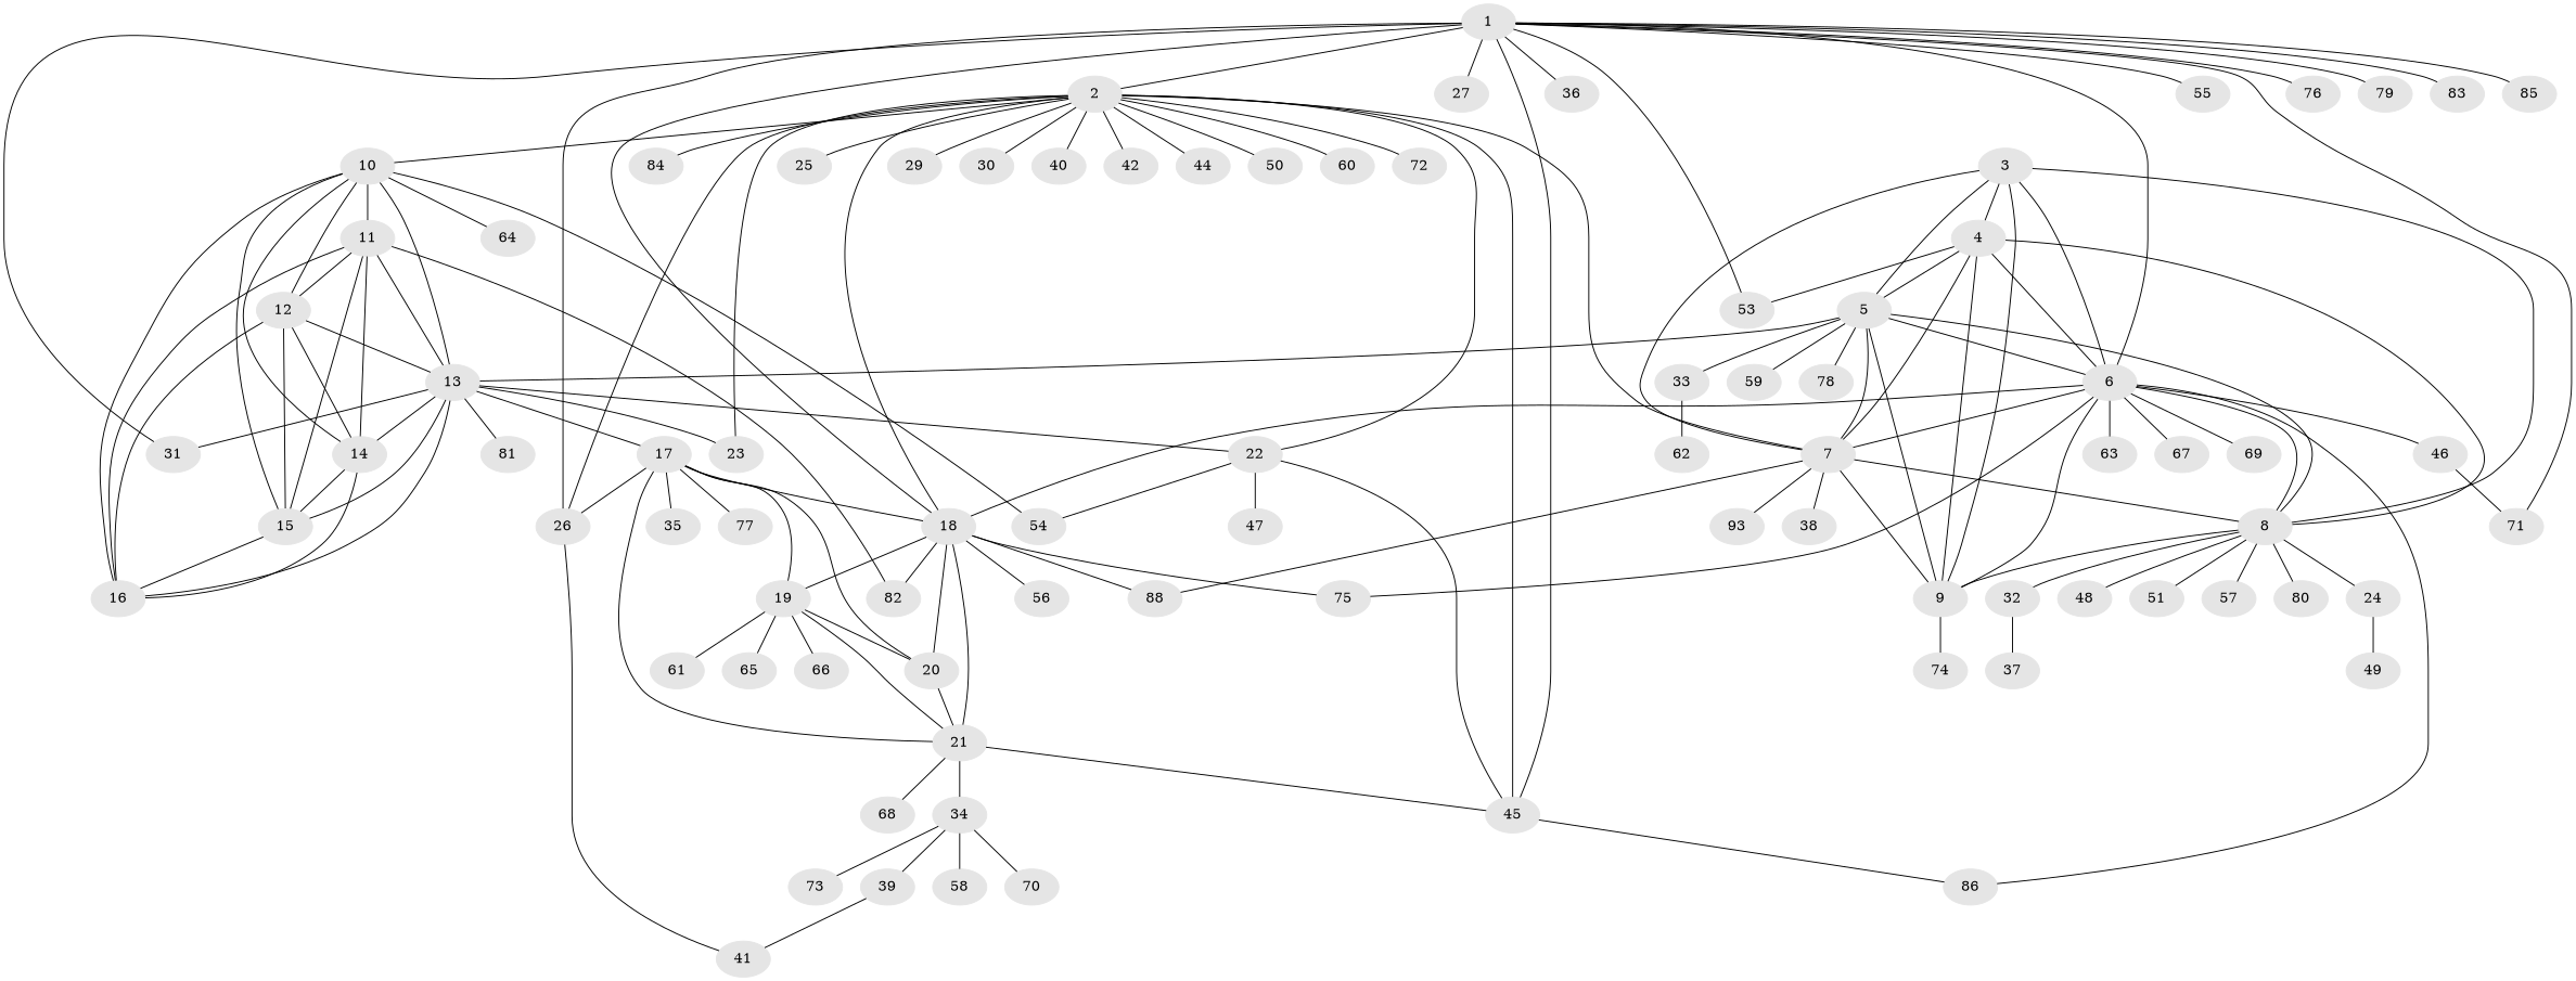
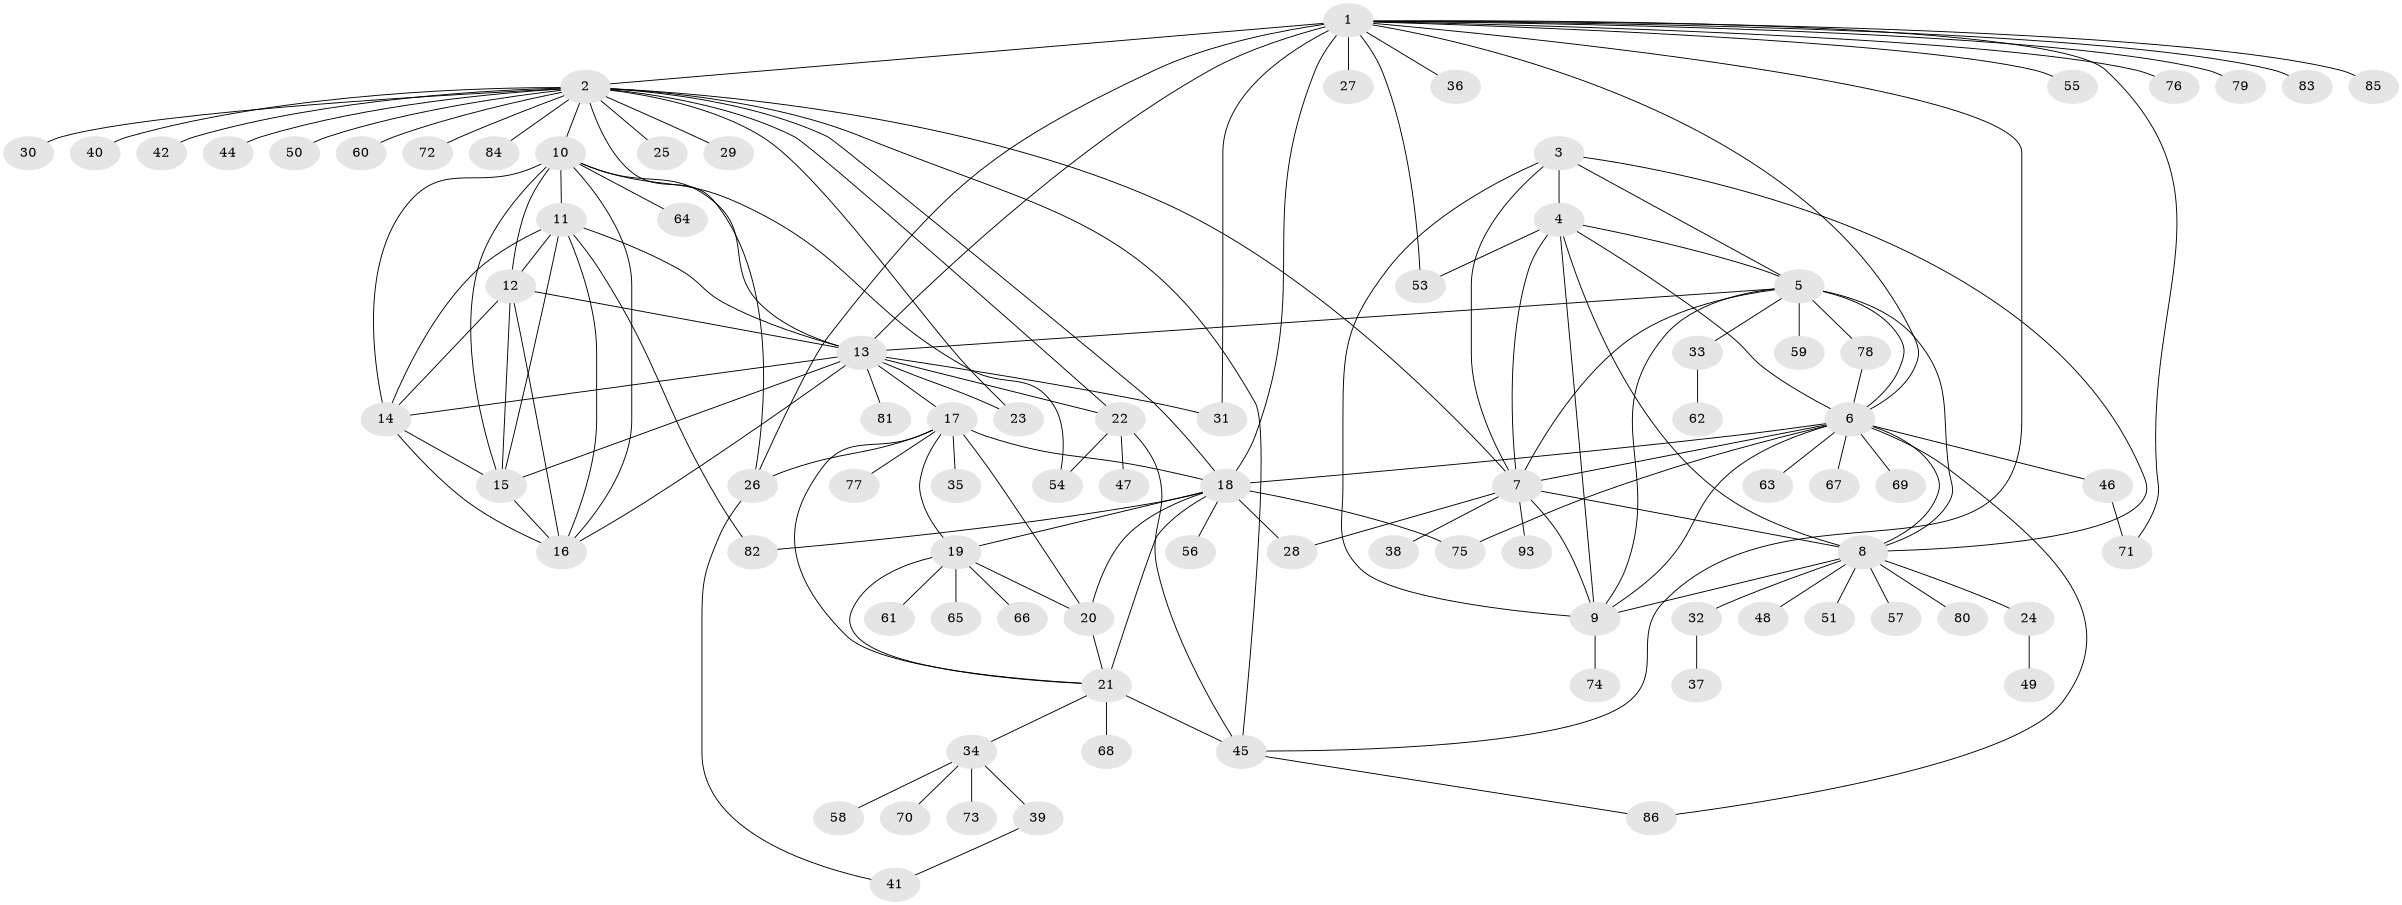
  graph {
    node [color=gray90 style=filled]
    edge [weight=1.0]
    1
    2
    6
    13
    18
    26
    27
    31
    36
    45
    53
    55
    71
    76
    79
    83
    85
    7
    10
    22
    23
    25
    29
    30
    40
    42
    44
    50
    60
    72
    84
    8
    9
    46
    63
    67
    69
    75
    86
    14
    15
    16
    17
    81
-   28 [label=88]
+   28
    82
    19
    20
    21
    56
    41
    38
    n53 [label=93]
    11
    12
    54
    64
    47
    3
    4
    5
    33
    59
    78
    24
    32
    48
    51
    57
    80
    74
    62
    49
    37
    35
    77
    61
    65
    66
    34
    68
    39
    58
    70
    73
    1 -- 2
    1 -- 6
+   1 -- 13
    1 -- 18
    1 -- 26 [weight=7.0]
    1 -- 27
    1 -- 31
    1 -- 36 [weight=2.0]
    1 -- 45
    1 -- 53
    1 -- 55
    1 -- 71
    1 -- 76
    1 -- 79
    1 -- 83
    1 -- 85
    2 -- 18
    2 -- 26
    2 -- 45
    2 -- 7
    2 -- 10
    2 -- 22
    2 -- 23
    2 -- 25
    2 -- 29
    2 -- 30
    2 -- 40
    2 -- 42
    2 -- 44
    2 -- 50
    2 -- 60
    2 -- 72
    2 -- 84
    6 -- 18
    6 -- 7
    6 -- 8
    6 -- 9
    6 -- 46
    6 -- 63
    6 -- 67
    6 -- 69
    6 -- 75
    6 -- 86
    13 -- 31
    13 -- 22
    13 -- 23
    13 -- 14
    13 -- 15
    13 -- 16
    13 -- 17
    13 -- 81
    18 -- 75
    18 -- 28
    18 -- 82
    18 -- 19 [weight=3.0]
    18 -- 20 [weight=4.0]
    18 -- 21 [weight=3.0]
    18 -- 56
    26 -- 41
    45 -- 86
    7 -- 8
    7 -- 9
    7 -- 28
    7 -- 38
    7 -- n53
    10 -- 13
    10 -- 14
    10 -- 15
    10 -- 16
    10 -- 11
    10 -- 12
    10 -- 54
    10 -- 64
    22 -- 45
    22 -- 54
    22 -- 47
    8 -- 9
    8 -- 24
    8 -- 32
    8 -- 48
    8 -- 51
    8 -- 57
    8 -- 80
    9 -- 74
    46 -- 71
    14 -- 15
    14 -- 16
    15 -- 16
    17 -- 18 [weight=3.0]
    17 -- 26
    17 -- 19
    17 -- 20
    17 -- 21
    17 -- 35
    17 -- 77
    19 -- 20
    19 -- 21
    19 -- 61
    19 -- 65
    19 -- 66
    20 -- 21
    21 -- 45
    21 -- 34
    21 -- 68
    11 -- 13
    11 -- 14
    11 -- 15
    11 -- 16
    11 -- 82
    11 -- 12
    12 -- 13
    12 -- 14
    12 -- 15
    12 -- 16 [weight=4.0]
-   3 -- 6
+   78 -- 6
    3 -- 7
    3 -- 8
    3 -- 9
    3 -- 4
    3 -- 5
    4 -- 6
    4 -- 53
    4 -- 7
    4 -- 8
    4 -- 9
    4 -- 5
    5 -- 6
    5 -- 13
    5 -- 7
    5 -- 8
    5 -- 9
    5 -- 33
    5 -- 59
    5 -- 78
    33 -- 62
    24 -- 49
    32 -- 37
    34 -- 39
    34 -- 58
    34 -- 70
    34 -- 73
    39 -- 41
  }
